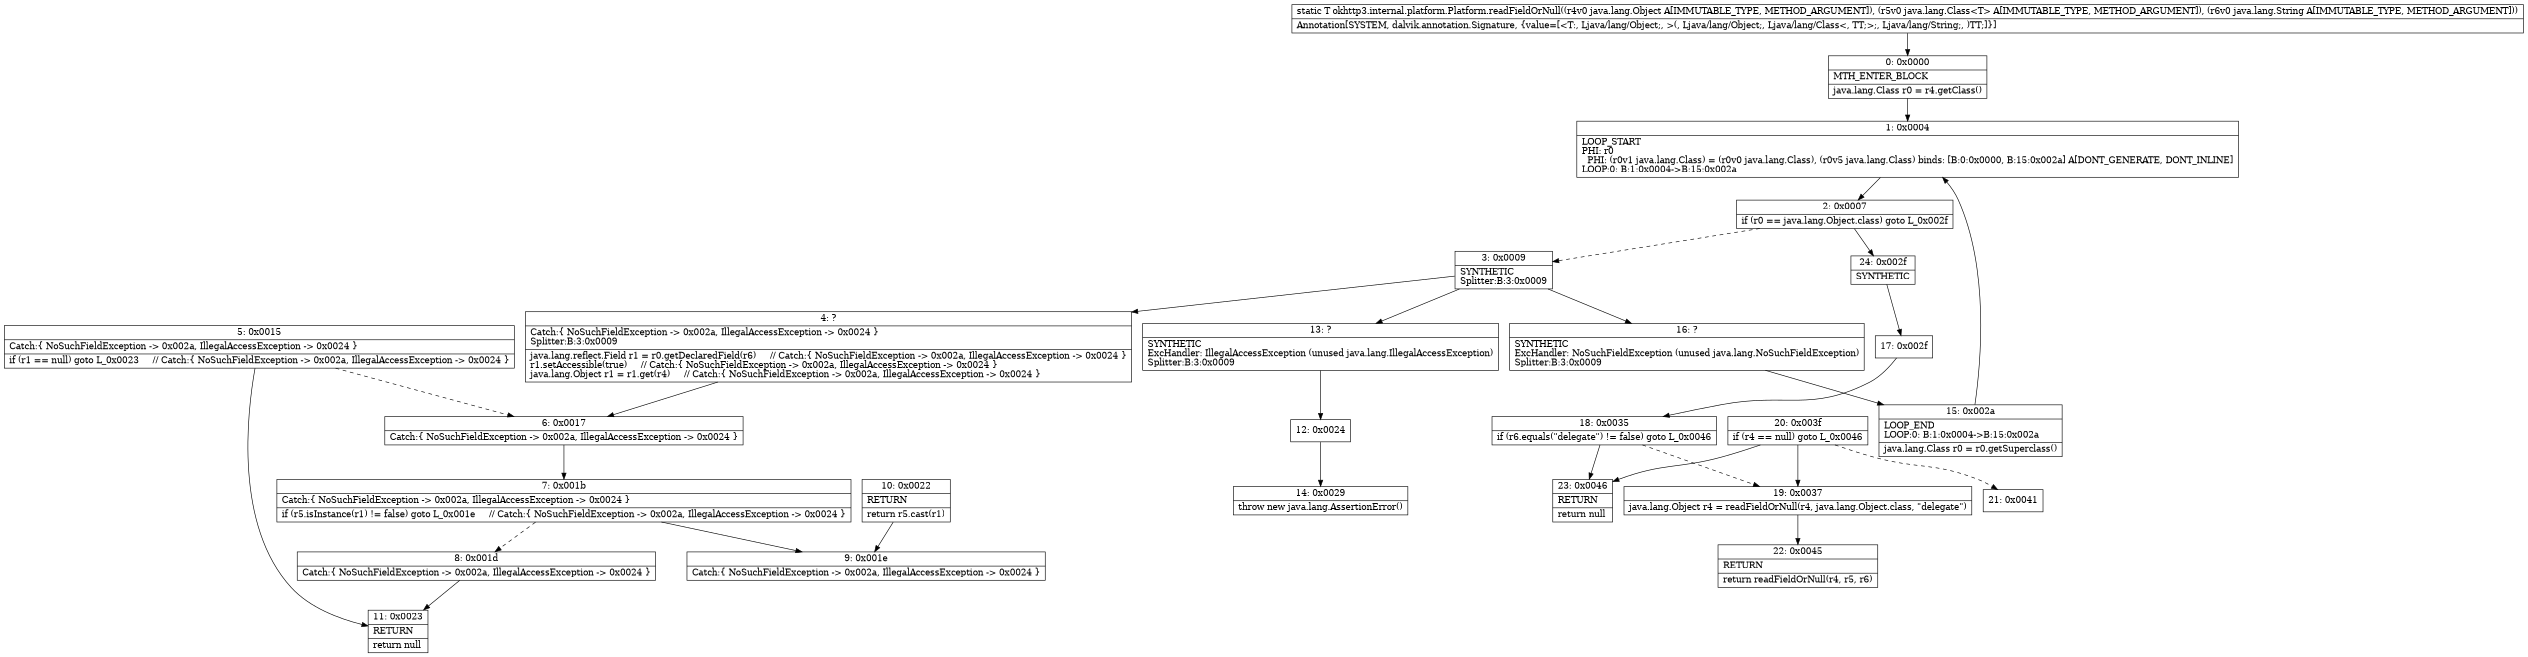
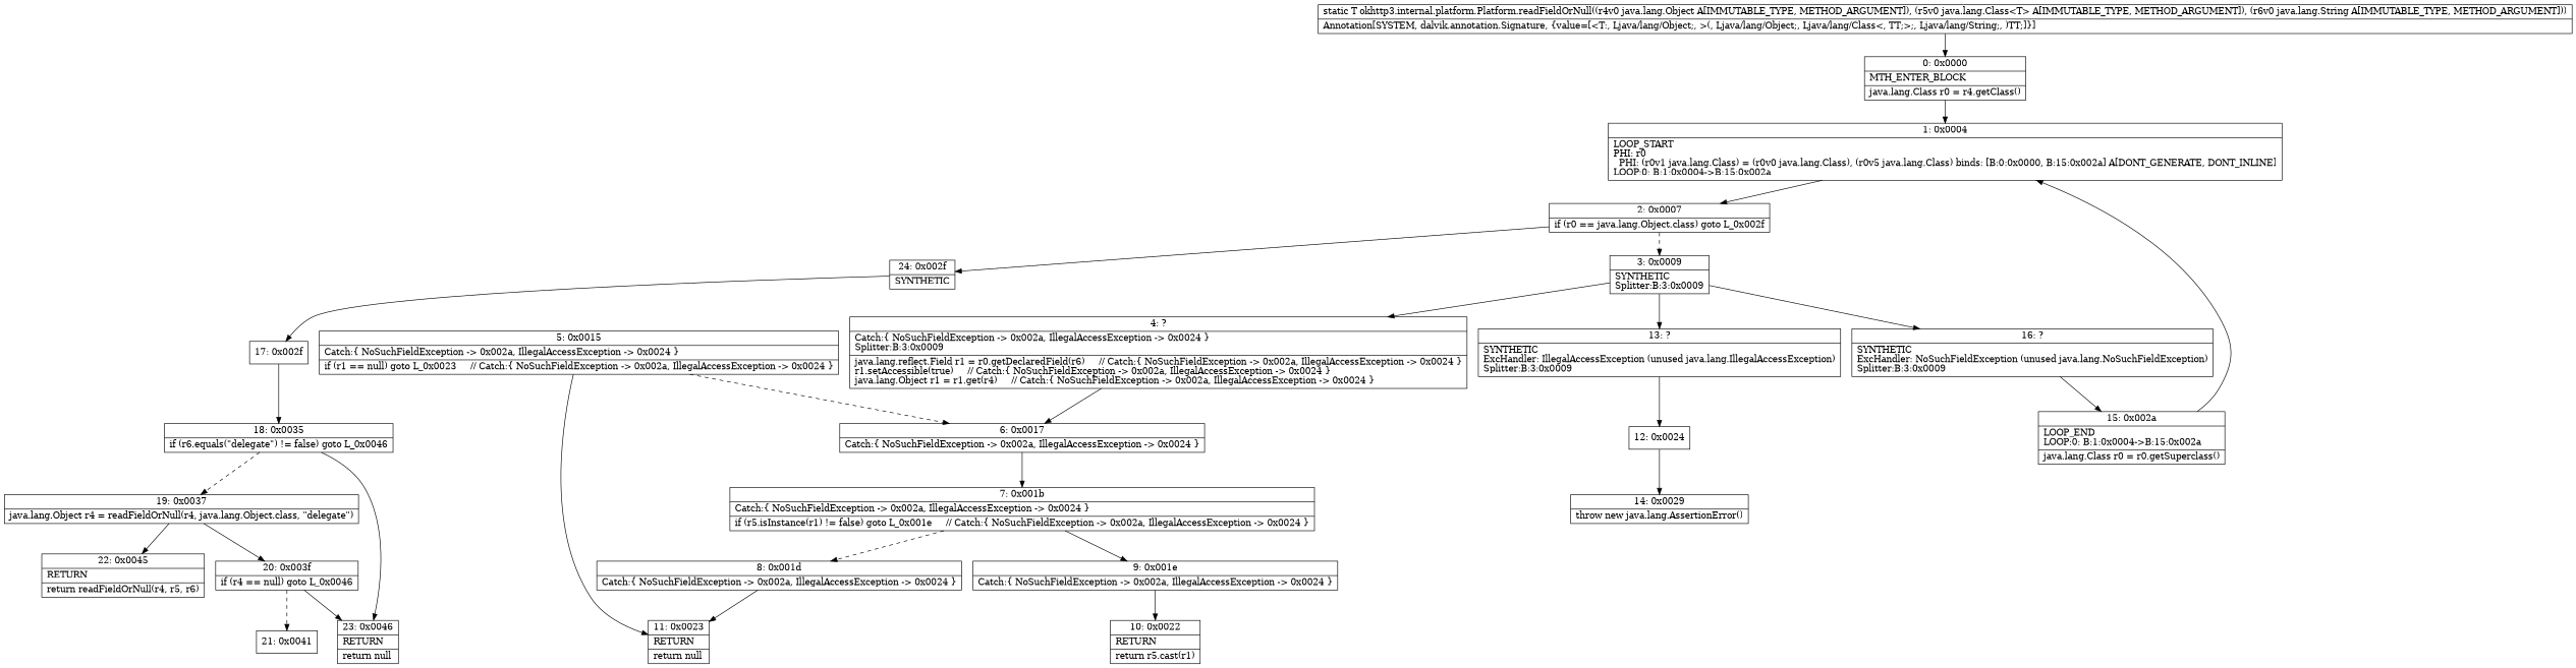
  digraph {
    node [shape=record]
    n1 [label="{0\:\ 0x0000|MTH_ENTER_BLOCK\l|java.lang.Class r0 = r4.getClass()\l}"]
    n2 [label="{1\:\ 0x0004|LOOP_START\lPHI: r0 \l  PHI: (r0v1 java.lang.Class) = (r0v0 java.lang.Class), (r0v5 java.lang.Class) binds: [B:0:0x0000, B:15:0x002a] A[DONT_GENERATE, DONT_INLINE]\lLOOP:0: B:1:0x0004\-\>B:15:0x002a\l}"]
    n3 [label="{2\:\ 0x0007|if (r0 == java.lang.Object.class) goto L_0x002f\l}"]
    n4 [label="{3\:\ 0x0009|SYNTHETIC\lSplitter:B:3:0x0009\l}"]
    n5 [label="{24\:\ 0x002f|SYNTHETIC\l}"]
    n6 [label="{4\:\ ?|Catch:\{ NoSuchFieldException \-\> 0x002a, IllegalAccessException \-\> 0x0024 \}\lSplitter:B:3:0x0009\l|java.lang.reflect.Field r1 = r0.getDeclaredField(r6)     \/\/ Catch:\{ NoSuchFieldException \-\> 0x002a, IllegalAccessException \-\> 0x0024 \}\lr1.setAccessible(true)     \/\/ Catch:\{ NoSuchFieldException \-\> 0x002a, IllegalAccessException \-\> 0x0024 \}\ljava.lang.Object r1 = r1.get(r4)     \/\/ Catch:\{ NoSuchFieldException \-\> 0x002a, IllegalAccessException \-\> 0x0024 \}\l}"]
    n7 [label="{13\:\ ?|SYNTHETIC\lExcHandler: IllegalAccessException (unused java.lang.IllegalAccessException)\lSplitter:B:3:0x0009\l}"]
    n8 [label="{16\:\ ?|SYNTHETIC\lExcHandler: NoSuchFieldException (unused java.lang.NoSuchFieldException)\lSplitter:B:3:0x0009\l}"]
    n9 [label="{17\:\ 0x002f}"]
    n10 [label="{6\:\ 0x0017|Catch:\{ NoSuchFieldException \-\> 0x002a, IllegalAccessException \-\> 0x0024 \}\l}"]
    n11 [label="{12\:\ 0x0024}"]
    n12 [label="{15\:\ 0x002a|LOOP_END\lLOOP:0: B:1:0x0004\-\>B:15:0x002a\l|java.lang.Class r0 = r0.getSuperclass()\l}"]
    n13 [label="{5\:\ 0x0015|Catch:\{ NoSuchFieldException \-\> 0x002a, IllegalAccessException \-\> 0x0024 \}\l|if (r1 == null) goto L_0x0023     \/\/ Catch:\{ NoSuchFieldException \-\> 0x002a, IllegalAccessException \-\> 0x0024 \}\l}"]
    n14 [label="{11\:\ 0x0023|RETURN\l|return null\l}"]
    n15 [label="{7\:\ 0x001b|Catch:\{ NoSuchFieldException \-\> 0x002a, IllegalAccessException \-\> 0x0024 \}\l|if (r5.isInstance(r1) != false) goto L_0x001e     \/\/ Catch:\{ NoSuchFieldException \-\> 0x002a, IllegalAccessException \-\> 0x0024 \}\l}"]
    n16 [label="{8\:\ 0x001d|Catch:\{ NoSuchFieldException \-\> 0x002a, IllegalAccessException \-\> 0x0024 \}\l}"]
    n17 [label="{9\:\ 0x001e|Catch:\{ NoSuchFieldException \-\> 0x002a, IllegalAccessException \-\> 0x0024 \}\l}"]
    n18 [label="{10\:\ 0x0022|RETURN\l|return r5.cast(r1)\l}"]
    n19 [label="{14\:\ 0x0029|throw new java.lang.AssertionError()\l}"]
    n20 [label="{18\:\ 0x0035|if (r6.equals(\"delegate\") != false) goto L_0x0046\l}"]
    n21 [label="{19\:\ 0x0037|java.lang.Object r4 = readFieldOrNull(r4, java.lang.Object.class, \"delegate\")\l}"]
    n22 [label="{23\:\ 0x0046|RETURN\l|return null\l}"]
    n23 [label="{20\:\ 0x003f|if (r4 == null) goto L_0x0046\l}"]
    n24 [label="{22\:\ 0x0045|RETURN\l|return readFieldOrNull(r4, r5, r6)\l}"]
    n25 [label="{21\:\ 0x0041}"]
    n26 [label="{static T okhttp3.internal.platform.Platform.readFieldOrNull((r4v0 java.lang.Object A[IMMUTABLE_TYPE, METHOD_ARGUMENT]), (r5v0 java.lang.Class\<T\> A[IMMUTABLE_TYPE, METHOD_ARGUMENT]), (r6v0 java.lang.String A[IMMUTABLE_TYPE, METHOD_ARGUMENT]))  | Annotation[SYSTEM, dalvik.annotation.Signature, \{value=[\<T:, Ljava\/lang\/Object;, \>(, Ljava\/lang\/Object;, Ljava\/lang\/Class\<, TT;\>;, Ljava\/lang\/String;, )TT;]\}]\l}"]
    n1 -> n2
    n2 -> n3
    n3 -> n4 [style=dashed]
    n3 -> n5
    n4 -> n6
    n4 -> n7
    n4 -> n8
    n5 -> n9
    n6 -> n10
    n7 -> n11
    n8 -> n12
    n9 -> n20
    n10 -> n15
    n11 -> n19
    n12 -> n2
    n13 -> n10 [style=dashed]
    n13 -> n14
    n15 -> n16 [style=dashed]
    n15 -> n17
    n16 -> n14
-   n18 -> n17
+   n17 -> n18
    n20 -> n21 [style=dashed]
    n20 -> n22
-   n23 -> n21
+   n21 -> n23
    n21 -> n24
    n23 -> n22
    n23 -> n25 [style=dashed]
    n26 -> n1
  }
